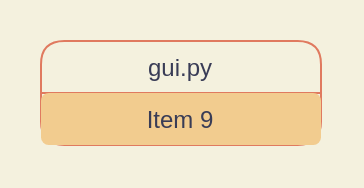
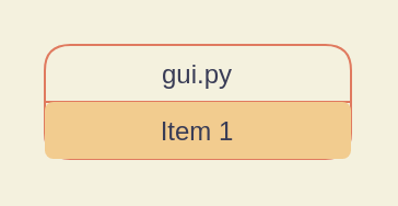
  <mxCell id="0" />
  <mxCell id="1" parent="0" />
  <mxCell id="2" value="gui.py" style="swimlane;fontStyle=0;childLayout=stackLayout;horizontal=1;startSize=26;fillColor=none;horizontalStack=0;resizeParent=1;resizeParentMax=0;resizeLast=0;collapsible=1;marginBottom=0;strokeColor=#E07A5F;fontColor=#393C56;rounded=1;" vertex="1" parent="1"><mxGeometry x="20" y="20" width="140" height="52" as="geometry" /></mxCell>
- <mxCell id="3" value="Item 9" style="text;strokeColor=none;fillColor=#F2CC8F;align=center;verticalAlign=top;spacingLeft=4;spacingRight=4;overflow=hidden;rotatable=0;points=[[0,0.5],[1,0.5]];portConstraint=eastwest;rounded=1;glass=0;fontColor=#393C56;" vertex="1" parent="2"><mxGeometry y="26" width="140" height="26" as="geometry" /></mxCell>
+ <mxCell id="3" value="Item 1" style="text;strokeColor=none;fillColor=#F2CC8F;align=center;verticalAlign=top;spacingLeft=4;spacingRight=4;overflow=hidden;rotatable=0;points=[[0,0.5],[1,0.5]];portConstraint=eastwest;rounded=1;glass=0;fontColor=#393C56;" vertex="1" parent="2"><mxGeometry y="26" width="140" height="26" as="geometry" /></mxCell>
